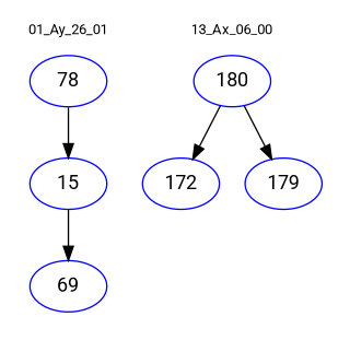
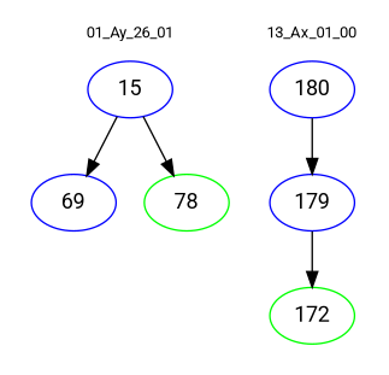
  digraph {
    fontname=Roboto
    node [color=blue fontname=Roboto]
    edge [color=black fontname=Roboto]
    n1 [label=15]
    n2 [label=69]
-   n3 [label=78]
+   n3 [color=green label=78]
    n4 [label=180]
-   n5 [label=172]
+   n5 [color=green label=172]
    n6 [label=179]
    subgraph cluster_1 {
      color=white
      fontsize=10
      label="01_Ay_26_01"
      n1
      n2
      n3
    }
    subgraph cluster_2 {
      color=white
      fontsize=10
-     label="13_Ax_06_00"
+     label="13_Ax_01_00"
      n4
      n5
      n6
    }
    n1 -> n2
-   n3 -> n1
-   n4 -> n5
+   n1 -> n3
+   n6 -> n5
    n4 -> n6
  }
